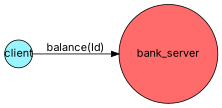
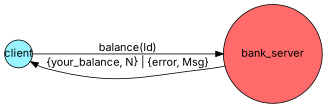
  digraph {
    rankdir=LR
    fontname=Inter
    node [shape=circle style=filled fontname=Inter]
    edge [fontname=Inter]
    n1 [fillcolor=cadetblue1 fixedsize=true label=client]
    n2 [fillcolor=indianred1 label=bank_server]
    subgraph sub_1 {
      n1
      n2
    }
    n1 -> n2 [label="balance(Id)"]
+   n1 -> n2 [dir=back label="{your_balance, N} | {error, Msg}"]
  }
